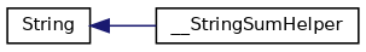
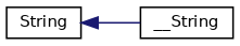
  digraph {
    rankdir=LR
    node [color=black fillcolor=white fontname=Helvetica fontsize=10 shape=record style=filled]
    n1 [height=0.2 label=String width=0.4]
-   n2 [height=0.2 label=__StringSumHelper width=0.4]
+   n2 [height=0.2 label=__String width=0.4]
    n1 -> n2 [color=midnightblue dir=back fontname=Helvetica fontsize=10 labelfontname=Helvetica labelfontsize=10 style=solid]
  }
